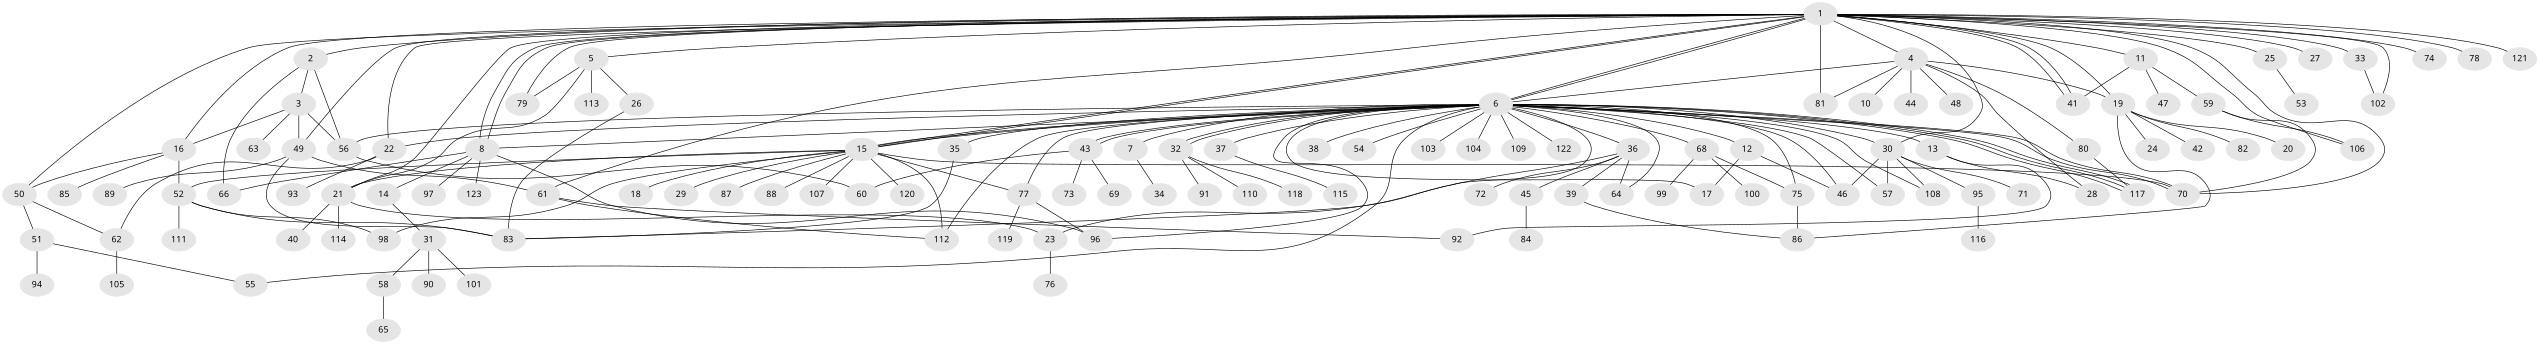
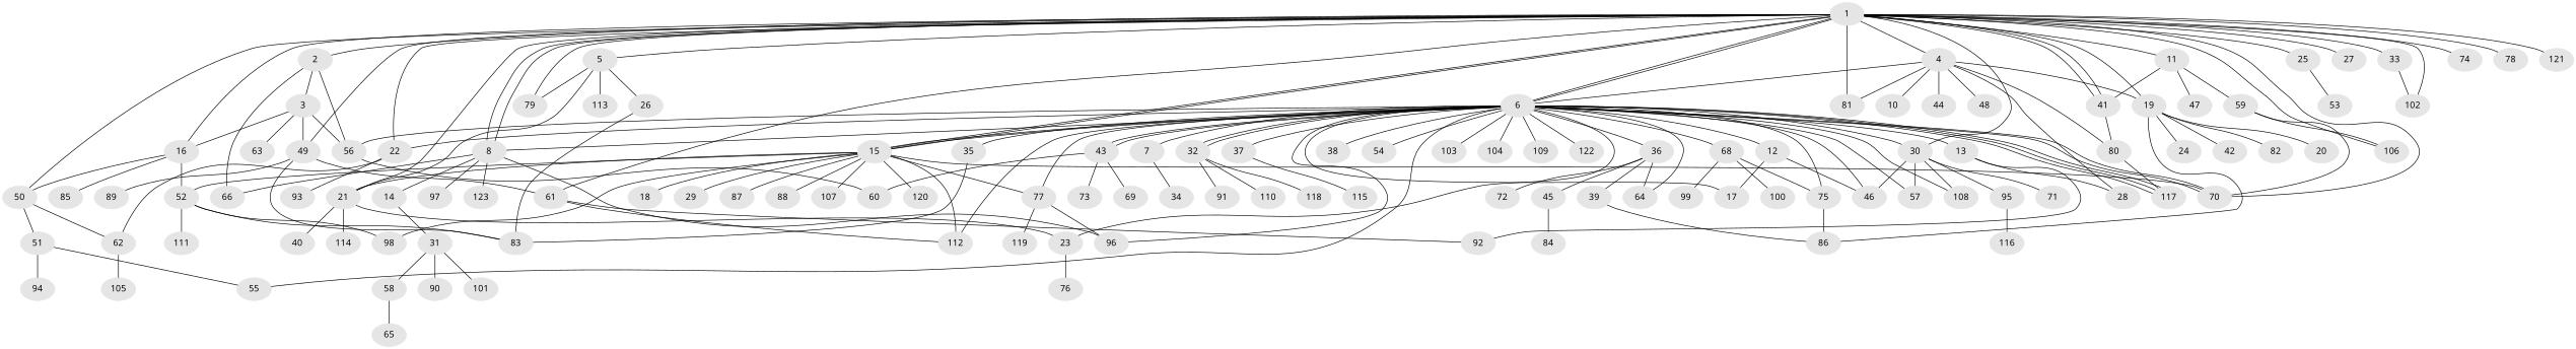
  graph {
    fontname="Noto Sans"
    node [color=gray90 fontname="Noto Sans" style=filled]
    edge [fontname="Noto Sans"]
    1
    2
    4
    5
    6
    8
    11
    15
    16
    19
    21
    22
    25
    27
    30
    33
    41
    49
    50
    61
    70
    74
    78
    79
    81
    102
    106
    121
    3
    56
    66
    10
    28
    44
    48
    80
    26
    113
    7
    12
    13
    17
    23
    32
    35
    36
    37
    38
    43
    46
    54
    55
    57
    64
    68
    75
    77
    96
    103
    104
    108
    109
    112
    117
    122
    14
    97
    123
    47
    59
    18
    29
    52
    87
    88
    98
    107
    120
    85
    20
    24
    42
    82
    86
    40
    114
    62
    93
    53
    71
    95
    83
    89
    51
    92
    63
    60
    34
    76
    91
    110
    118
    39
    45
    72
    115
    69
    73
    99
    100
    119
    31
    58
    90
    101
    111
    105
    116
    65
    84
    94
    1 -- 2
    1 -- 4
    1 -- 5
    1 -- 6
    1 -- 6
    1 -- 8
    1 -- 8
    1 -- 11
    1 -- 15
    1 -- 15
    1 -- 16
    1 -- 19
    1 -- 21
    1 -- 22
    1 -- 25
    1 -- 27
    1 -- 30
    1 -- 33
    1 -- 41
    1 -- 41
    1 -- 49
    1 -- 50
    1 -- 61
    1 -- 70
    1 -- 74
    1 -- 78
    1 -- 79
    1 -- 81
    1 -- 102
    1 -- 106
    1 -- 121
    2 -- 3
    2 -- 56
    2 -- 66
    4 -- 6
    4 -- 19
    4 -- 81
    4 -- 10
    4 -- 28
    4 -- 44
    4 -- 48
    4 -- 80
    5 -- 21
    5 -- 79
    5 -- 26
    5 -- 113
    6 -- 8
    6 -- 15
    6 -- 15
    6 -- 22
    6 -- 30
    6 -- 70
    6 -- 70
    6 -- 56
    6 -- 7
    6 -- 12
    6 -- 13
    6 -- 17
    6 -- 23
    6 -- 32
    6 -- 32
    6 -- 35
    6 -- 36
    6 -- 37
    6 -- 38
    6 -- 43
    6 -- 43
    6 -- 46
    6 -- 54
    6 -- 55
    6 -- 57
    6 -- 64
    6 -- 68
    6 -- 75
    6 -- 77
    6 -- 96
    6 -- 103
    6 -- 104
    6 -- 108
    6 -- 109
    6 -- 112
    6 -- 117
    6 -- 117
    6 -- 117
    6 -- 122
    8 -- 66
    8 -- 96
    8 -- 14
    8 -- 97
    8 -- 123
    11 -- 41
    11 -- 47
    11 -- 59
    15 -- 21
    15 -- 70
    15 -- 77
    15 -- 112
    15 -- 18
    15 -- 29
    15 -- 52
    15 -- 87
    15 -- 88
    15 -- 98
    15 -- 107
    15 -- 120
    16 -- 50
    16 -- 52
    16 -- 85
    19 -- 20
    19 -- 24
    19 -- 42
    19 -- 82
    19 -- 86
    21 -- 23
    21 -- 40
    21 -- 114
    22 -- 62
    22 -- 93
    25 -- 53
    30 -- 46
    30 -- 57
    30 -- 108
    30 -- 71
    30 -- 95
    33 -- 102
+   41 -- 80
    49 -- 61
    49 -- 83
    49 -- 89
    50 -- 62
    50 -- 51
    61 -- 112
    61 -- 92
    3 -- 16
    3 -- 49
    3 -- 56
    3 -- 63
    56 -- 60
    80 -- 117
    26 -- 83
    7 -- 34
    12 -- 17
    12 -- 46
    13 -- 28
    13 -- 92
    23 -- 76
    32 -- 91
    32 -- 110
    32 -- 118
    35 -- 83
    36 -- 64
-   36 -- 83
    36 -- 39
    36 -- 45
    36 -- 72
    37 -- 115
    43 -- 60
    43 -- 69
    43 -- 73
    68 -- 75
    68 -- 99
    68 -- 100
    75 -- 86
    77 -- 96
    77 -- 119
    14 -- 31
    59 -- 70
    59 -- 106
    52 -- 98
    52 -- 83
    52 -- 111
    62 -- 105
    95 -- 116
    51 -- 55
    51 -- 94
    39 -- 86
    45 -- 84
    31 -- 58
    31 -- 90
    31 -- 101
    58 -- 65
  }
